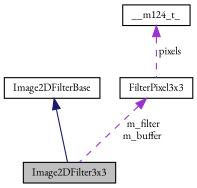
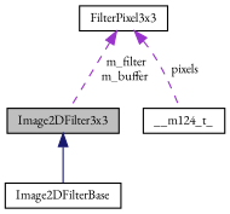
  digraph {
    fontname="EB Garamond"
    node [color=black fillcolor=white fontname="EB Garamond" fontsize=10 shape=record style=filled]
    edge [color=darkorchid3 dir=back fontname="EB Garamond" fontsize=10 labelfontname=Helvetica labelfontsize=10 style=dashed]
    n1 [fillcolor=grey75 fontcolor=black height=0.2 label=Image2DFilter3x3 width=0.4]
    n2 [height=0.2 label=Image2DFilterBase width=0.4]
    n3 [height=0.2 label=FilterPixel3x3 width=0.4]
    n4 [height=0.2 label=__m124_t_ width=0.4]
-   n2 -> n1 [color=midnightblue style=solid]
+   n1 -> n2 [color=midnightblue style=solid]
    n3 -> n1 [label=" m_filter\nm_buffer"]
-   n4 -> n3 [label=" pixels"]
+   n3 -> n4 [label=" pixels"]
  }
